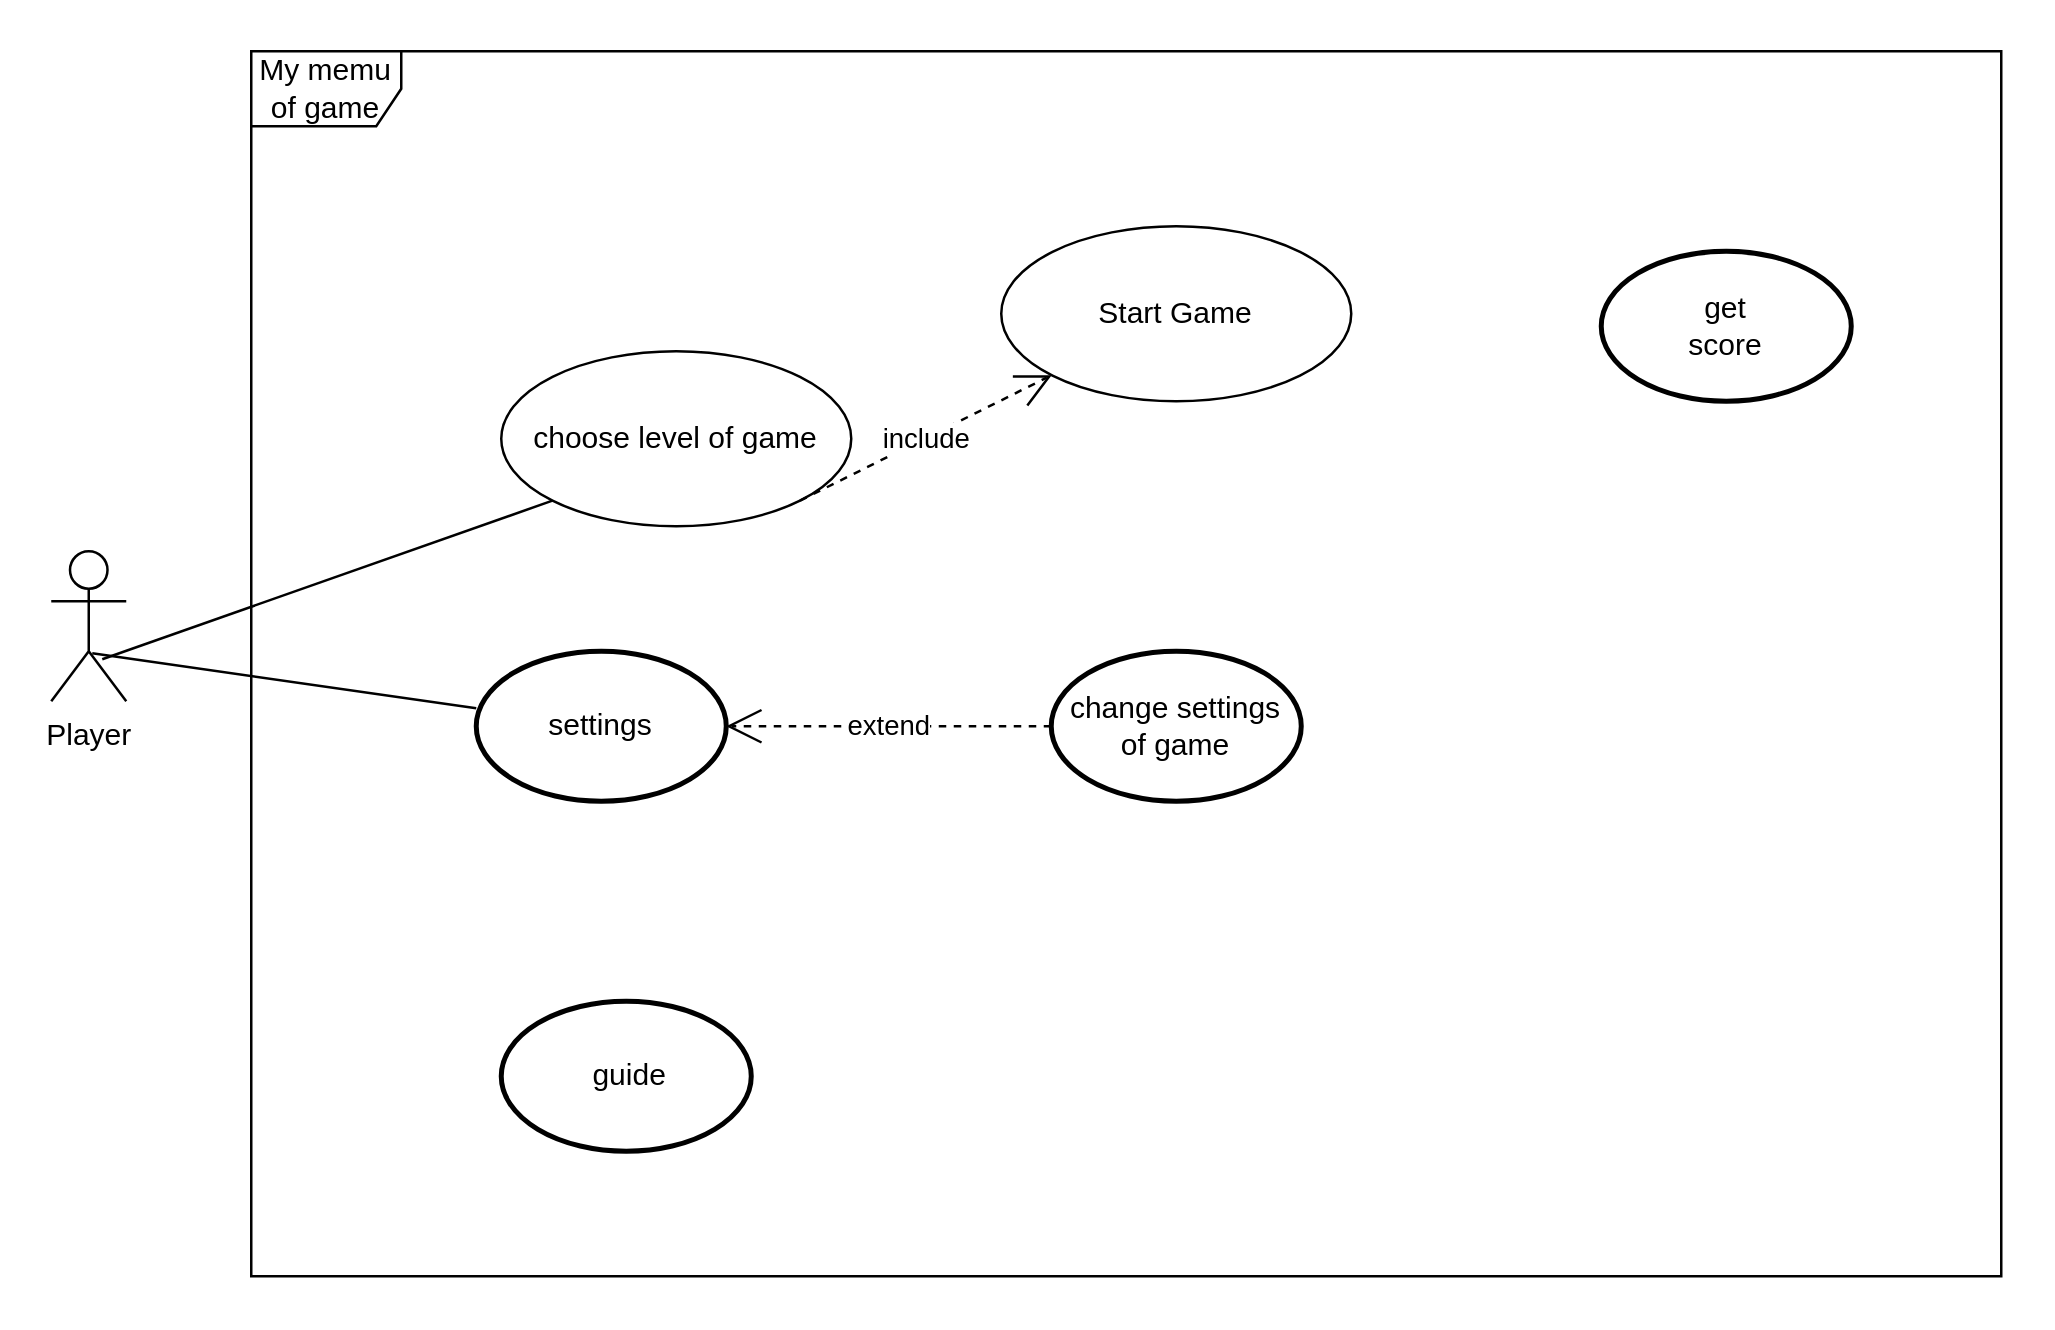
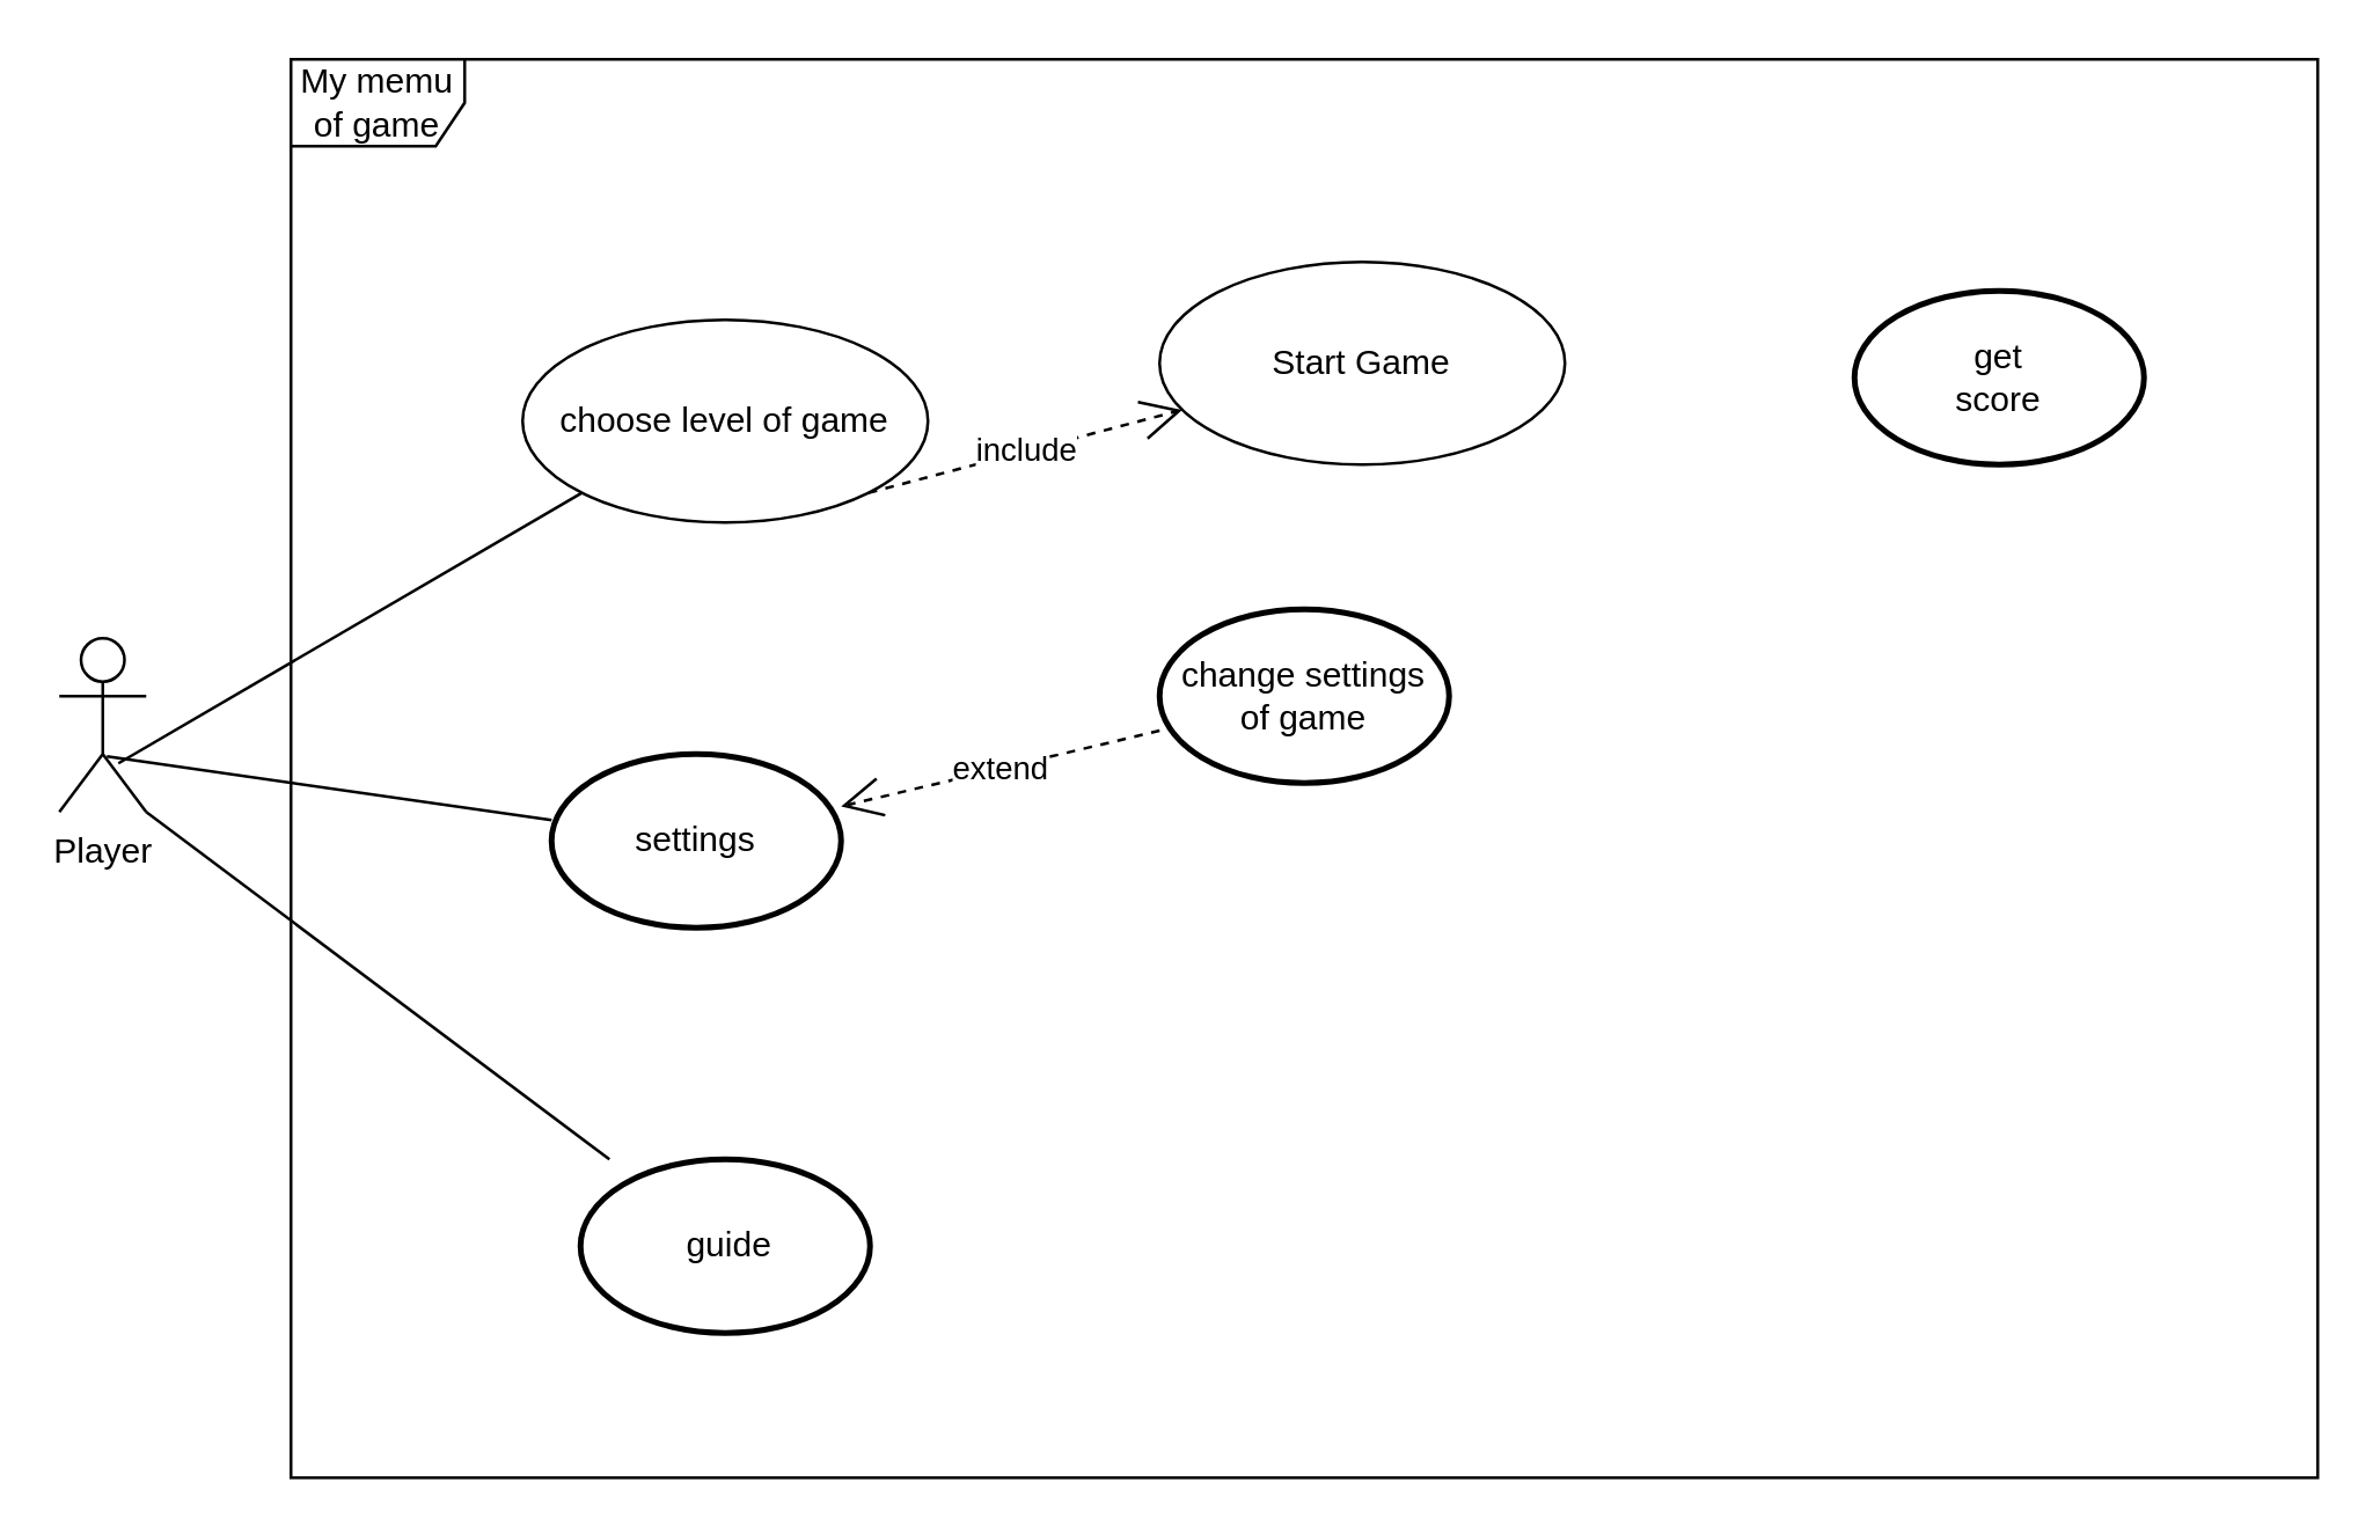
  <mxCell id="0" />
  <mxCell id="1" parent="0" />
  <mxCell id="2" value="My memu&lt;div&gt;of game&lt;/div&gt;" style="shape=umlFrame;whiteSpace=wrap;html=1;pointerEvents=0;" parent="1" vertex="1"><mxGeometry x="100" y="20" width="700" height="490" as="geometry" /></mxCell>
  <mxCell id="3" value="Player&lt;div&gt;&lt;br/&gt;&lt;/div&gt;" style="shape=umlActor;verticalLabelPosition=bottom;verticalAlign=top;html=1;" parent="1" vertex="1"><mxGeometry x="20" y="220" width="30" height="60" as="geometry" /></mxCell>
  <mxCell id="4" value="get &lt;br&gt;score" style="strokeWidth=2;html=1;shape=mxgraph.flowchart.start_1;whiteSpace=wrap;" parent="1" vertex="1"><mxGeometry x="640" y="100" width="100" height="60" as="geometry" /></mxCell>
  <mxCell id="5" value="Start Game" style="ellipse;whiteSpace=wrap;html=1;" parent="1" vertex="1"><mxGeometry x="400" y="90" width="140" height="70" as="geometry" /></mxCell>
- <mxCell id="6" value="change settings&lt;br&gt;of game" style="strokeWidth=2;html=1;shape=mxgraph.flowchart.start_1;whiteSpace=wrap;" parent="1" vertex="1"><mxGeometry x="420" y="260" width="100" height="60" as="geometry" /></mxCell>
+ <mxCell id="6" value="change settings&lt;br&gt;of game" style="strokeWidth=2;html=1;shape=mxgraph.flowchart.start_1;whiteSpace=wrap;" parent="1" vertex="1"><mxGeometry x="400" y="210" width="100" height="60" as="geometry" /></mxCell>
  <mxCell id="7" value="&amp;nbsp;guide" style="strokeWidth=2;html=1;shape=mxgraph.flowchart.start_1;whiteSpace=wrap;" parent="1" vertex="1"><mxGeometry x="200" y="400" width="100" height="60" as="geometry" /></mxCell>
- <mxCell id="8" value="choose level of game" style="ellipse;whiteSpace=wrap;html=1;" parent="1" vertex="1"><mxGeometry x="200" y="140" width="140" height="70" as="geometry" /></mxCell>
+ <mxCell id="8" value="choose level of game" style="ellipse;whiteSpace=wrap;html=1;" parent="1" vertex="1"><mxGeometry x="180" y="110" width="140" height="70" as="geometry" /></mxCell>
  <mxCell id="9" value="include" style="endArrow=open;endSize=12;dashed=1;html=1;rounded=0;exitX=1;exitY=1;exitDx=0;exitDy=0;" parent="1" source="8" target="5" edge="1"><mxGeometry width="160" relative="1" as="geometry"><mxPoint x="454" y="255" as="sourcePoint" /><mxPoint x="438.8" y="160.78" as="targetPoint" /></mxGeometry></mxCell>
  <mxCell id="10" value="extend" style="endArrow=open;endSize=12;dashed=1;html=1;rounded=0;" parent="1" source="6" target="11" edge="1"><mxGeometry width="160" relative="1" as="geometry"><mxPoint x="649" y="277" as="sourcePoint" /><mxPoint x="520" y="279" as="targetPoint" /></mxGeometry></mxCell>
  <mxCell id="11" value="settings" style="strokeWidth=2;html=1;shape=mxgraph.flowchart.start_1;whiteSpace=wrap;" parent="1" vertex="1"><mxGeometry x="190" y="260" width="100" height="60" as="geometry" /></mxCell>
  <mxCell id="12" value="" style="endArrow=none;html=1;rounded=0;exitX=0.68;exitY=0.72;exitDx=0;exitDy=0;exitPerimeter=0;entryX=0;entryY=1;entryDx=0;entryDy=0;" edge="1" parent="1" source="3" target="8"><mxGeometry width="50" height="50" relative="1" as="geometry"><mxPoint x="370" y="340" as="sourcePoint" /><mxPoint x="420" y="290" as="targetPoint" /></mxGeometry></mxCell>
+ <mxCell id="13" value="" style="endArrow=none;html=1;rounded=0;exitX=1;exitY=1;exitDx=0;exitDy=0;exitPerimeter=0;" edge="1" parent="1" source="3" target="7"><mxGeometry width="50" height="50" relative="1" as="geometry"><mxPoint x="370" y="340" as="sourcePoint" /><mxPoint x="420" y="290" as="targetPoint" /></mxGeometry></mxCell>
  <mxCell id="14" value="" style="endArrow=none;html=1;rounded=0;exitX=0.547;exitY=0.68;exitDx=0;exitDy=0;exitPerimeter=0;" edge="1" parent="1" source="3" target="11"><mxGeometry width="50" height="50" relative="1" as="geometry"><mxPoint x="370" y="340" as="sourcePoint" /><mxPoint x="420" y="290" as="targetPoint" /></mxGeometry></mxCell>
